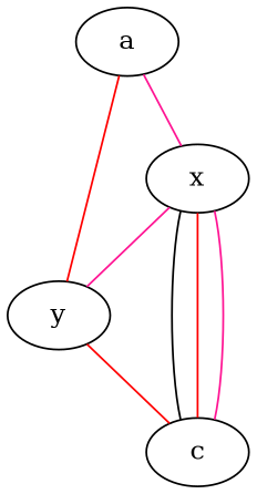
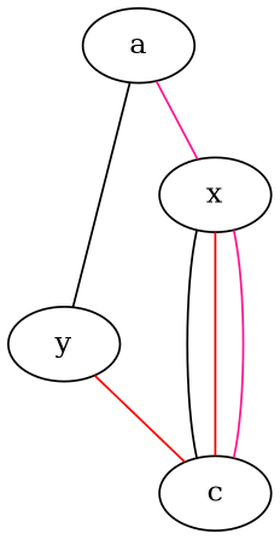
  graph {
    edge [color=deeppink]
    a
    x
    y
    c
    a -- x
-   a -- y [color=red]
-   x -- y [w=5.0]
+   a -- y [color=black]
    x -- c [color=black w=10.0]
    x -- c [color=red w=10.0]
    x -- c [w=10.0]
    y -- c [color=red]
  }
